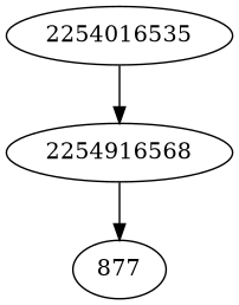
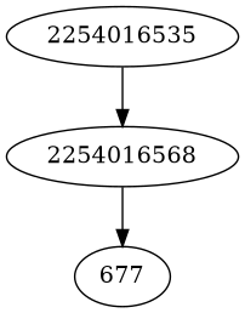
  strict digraph {
-   2254016568 [label=2254916568]
-   677 [label=877]
+   2254016568
+   677
    2254016535
    2254016568 -> 677
    2254016535 -> 2254016568
  }
